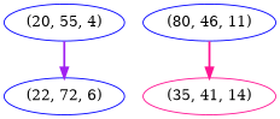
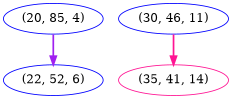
  digraph {
    node [color=blue]
    edge [style=bold]
-   "(20, 55, 4)"
-   "(22, 52, 6)" [label="(22, 72, 6)"]
+   "(20, 55, 4)" [label="(20, 85, 4)"]
+   "(22, 52, 6)"
    "(35, 41, 14)" [color=deeppink]
-   "(30, 46, 11)" [label="(80, 46, 11)"]
+   "(30, 46, 11)"
    "(20, 55, 4)" -> "(22, 52, 6)" [color=purple]
    "(30, 46, 11)" -> "(35, 41, 14)" [color=deeppink]
  }
